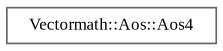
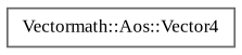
  digraph {
    rankdir=LR
    fontname="Liberation Serif"
-   n1 [color=gray40 fillcolor=white fontname="Liberation Serif" fontsize=10 height=0.2 label="Vectormath::Aos::Aos4" shape=record style=filled width=0.4]
+   n1 [color=gray40 fillcolor=white fontname="Liberation Serif" fontsize=10 height=0.2 label="Vectormath::Aos::Vector4" shape=record style=filled width=0.4]
  }
